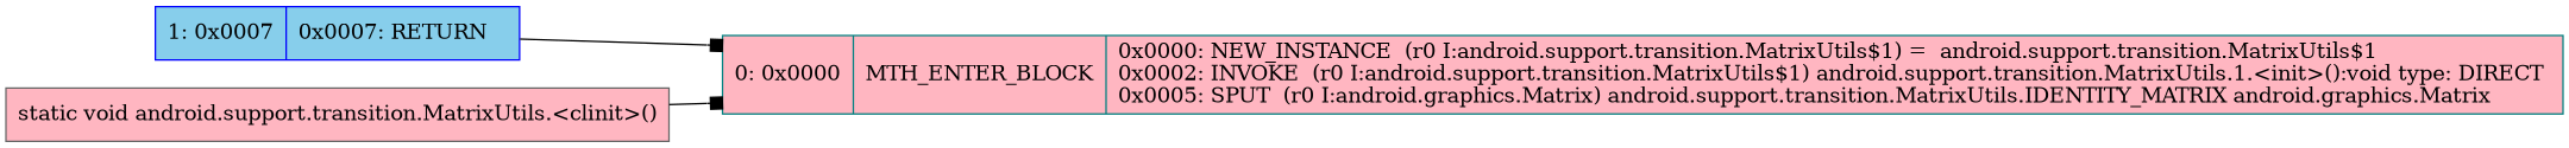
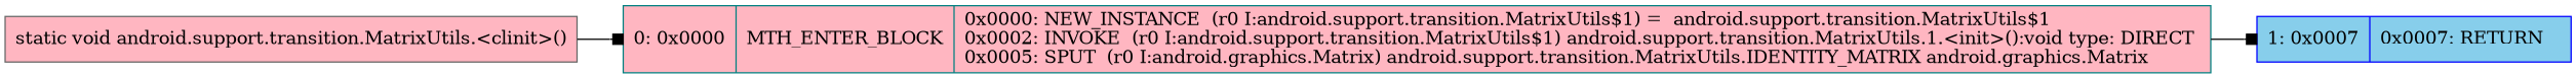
  digraph {
    rankdir=LR
    node [shape=record style=filled fillcolor=lightpink]
    edge [arrowhead=box]
    n1 [label="{0\:\ 0x0000|MTH_ENTER_BLOCK\l|0x0000: NEW_INSTANCE  (r0 I:android.support.transition.MatrixUtils$1) =  android.support.transition.MatrixUtils$1 \l0x0002: INVOKE  (r0 I:android.support.transition.MatrixUtils$1) android.support.transition.MatrixUtils.1.\<init\>():void type: DIRECT \l0x0005: SPUT  (r0 I:android.graphics.Matrix) android.support.transition.MatrixUtils.IDENTITY_MATRIX android.graphics.Matrix \l}" color=teal]
    n2 [label="{1\:\ 0x0007|0x0007: RETURN   \l}" fillcolor=skyblue color=blue]
    n3 [label="{static void android.support.transition.MatrixUtils.\<clinit\>() }" color=gray40]
-   n2 -> n1
+   n1 -> n2
    n3 -> n1
  }
